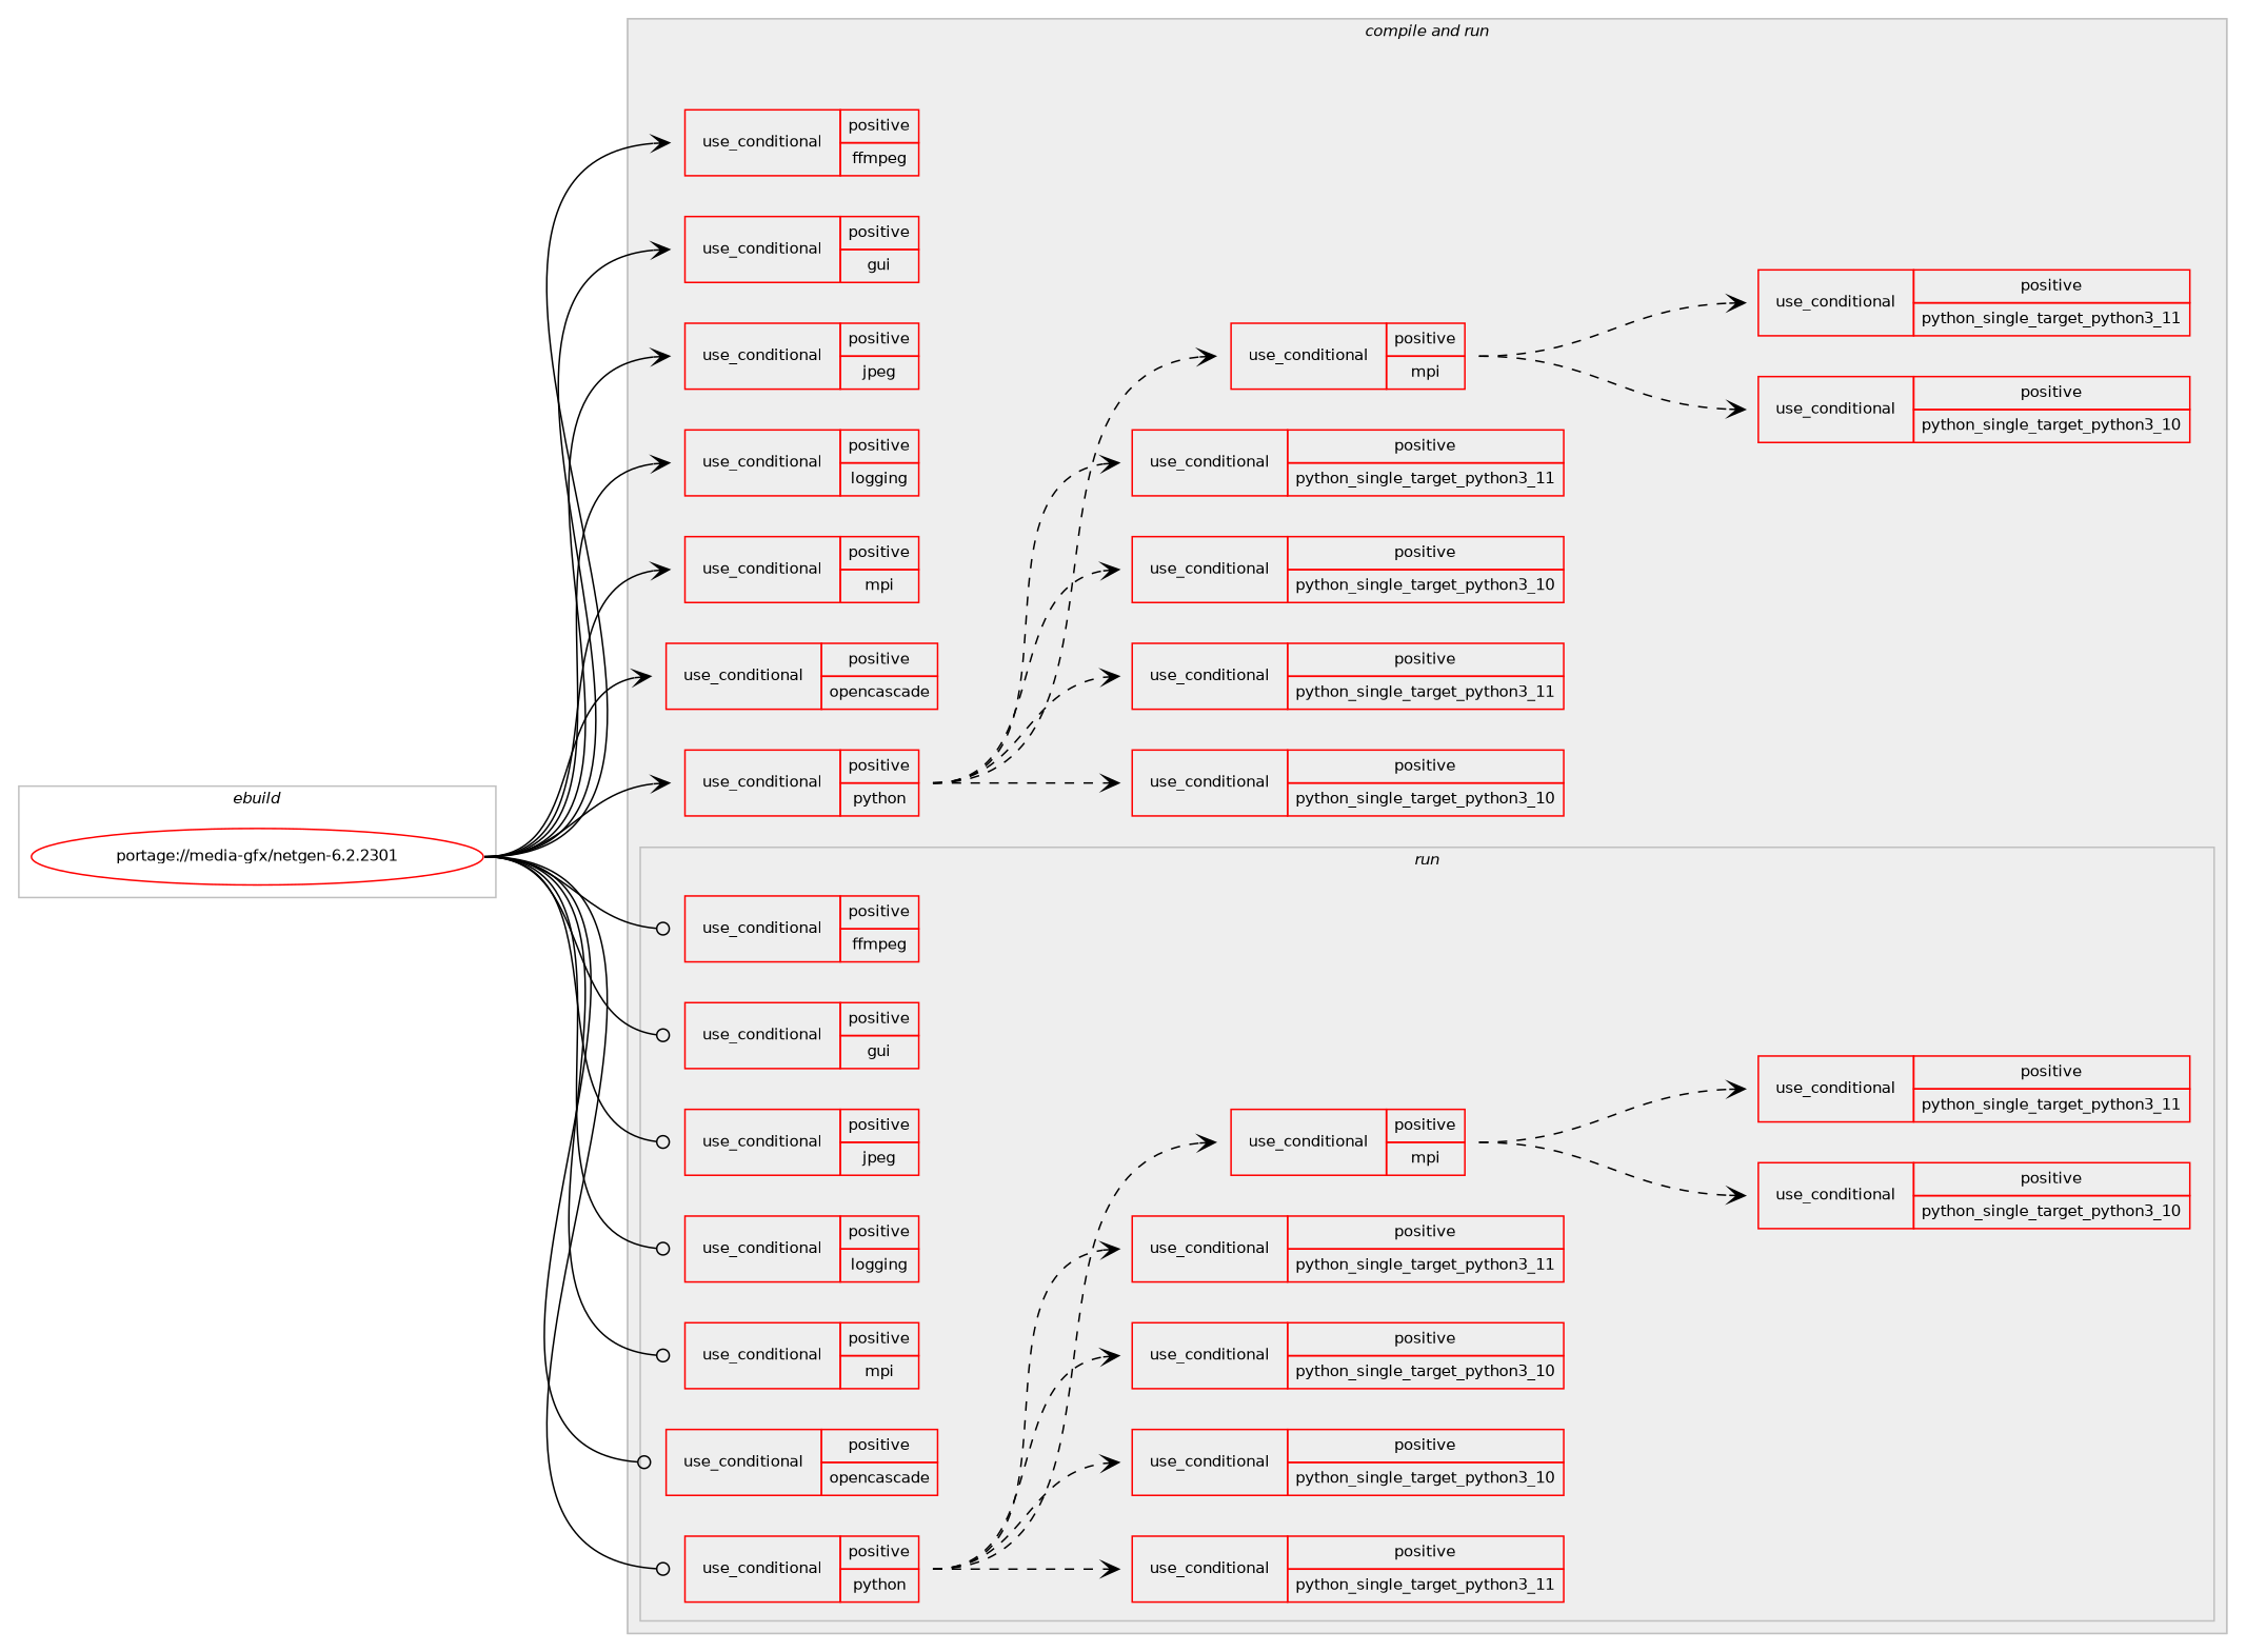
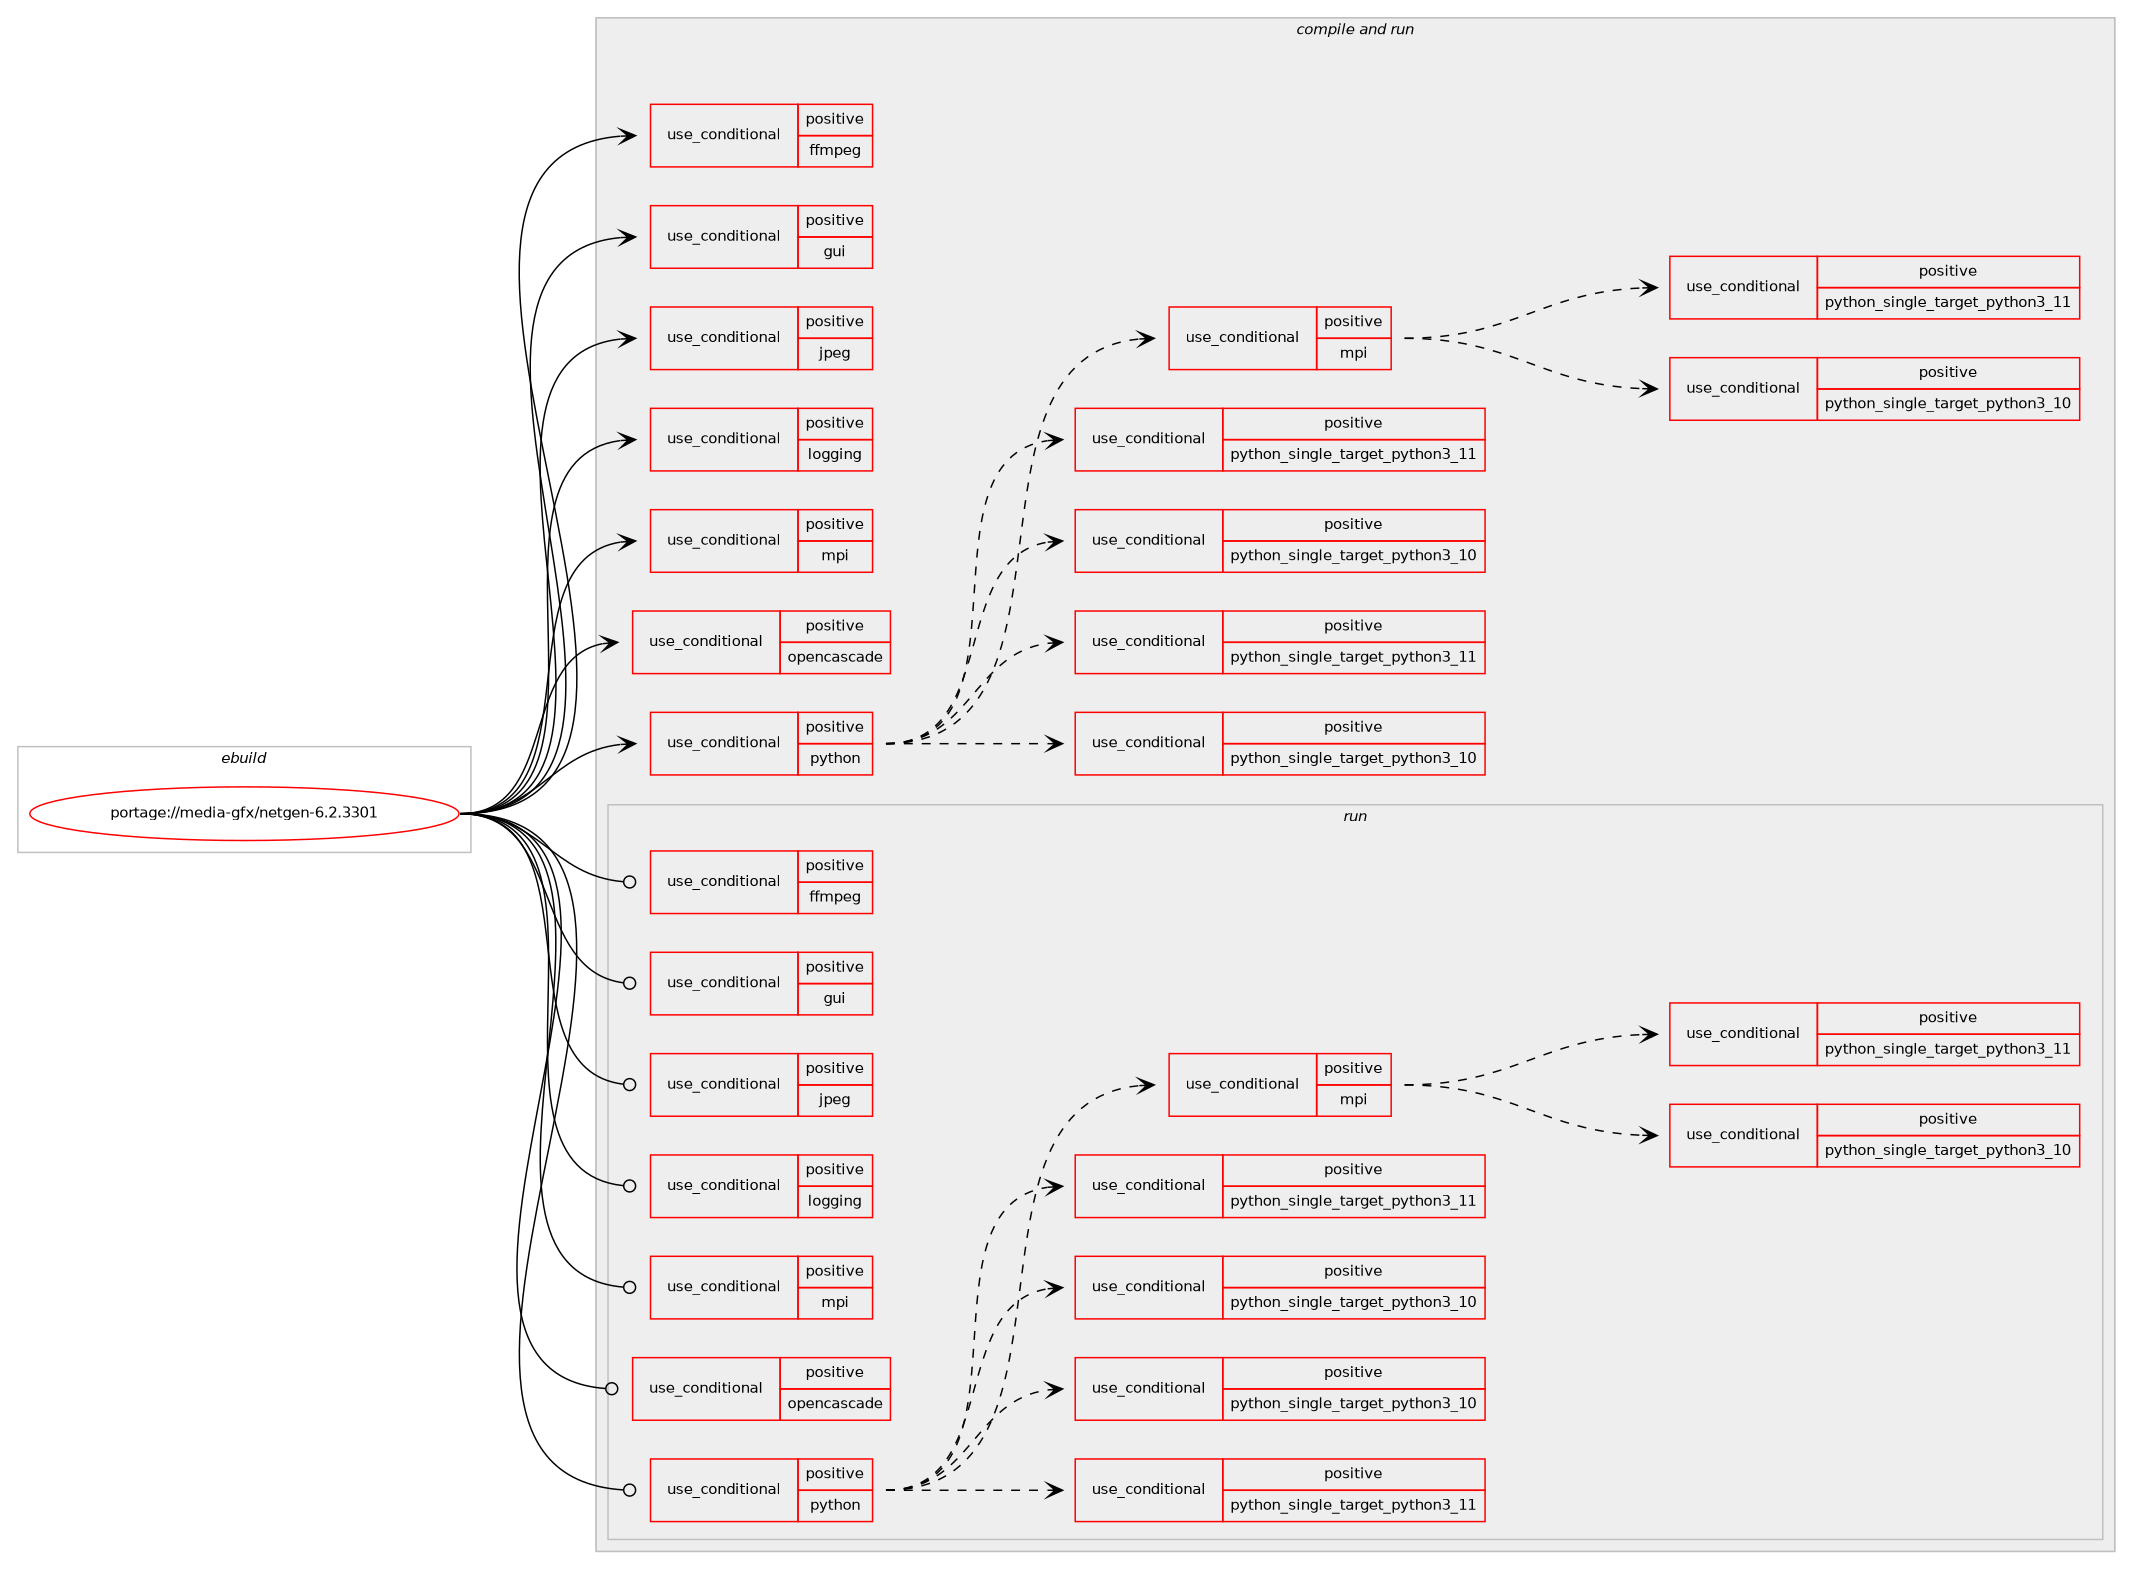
  digraph {
    compound=true
    concentrate=true
    fontname=Helvetica
    fontsize=10
    newrank=true
    rankdir=LR
    ranksep=1.5
    node [color=red fontname=Helvetica fontsize=10 shape=none]
    edge [arrowhead=vee headport=w style=solid tailport=e weight=20]
-   n1 [label="portage://media-gfx/netgen-6.2.2301" width=4 shape=""]
+   n1 [label="portage://media-gfx/netgen-6.2.3301" width=4 shape=""]
    n2 [label=<<TABLE BORDER="0" CELLBORDER="1" CELLSPACING="0" CELLPADDING="4"><TR><TD ROWSPAN="3" CELLPADDING="10">use_conditional</TD></TR><TR><TD>positive</TD></TR><TR><TD>ffmpeg</TD></TR></TABLE>>]
    n3 [label=<<TABLE BORDER="0" CELLBORDER="1" CELLSPACING="0" CELLPADDING="4"><TR><TD ROWSPAN="3" CELLPADDING="10">use_conditional</TD></TR><TR><TD>positive</TD></TR><TR><TD>gui</TD></TR></TABLE>>]
    n4 [label=<<TABLE BORDER="0" CELLBORDER="1" CELLSPACING="0" CELLPADDING="4"><TR><TD ROWSPAN="3" CELLPADDING="10">use_conditional</TD></TR><TR><TD>positive</TD></TR><TR><TD>jpeg</TD></TR></TABLE>>]
    n5 [label=<<TABLE BORDER="0" CELLBORDER="1" CELLSPACING="0" CELLPADDING="4"><TR><TD ROWSPAN="3" CELLPADDING="10">use_conditional</TD></TR><TR><TD>positive</TD></TR><TR><TD>logging</TD></TR></TABLE>>]
    n6 [label=<<TABLE BORDER="0" CELLBORDER="1" CELLSPACING="0" CELLPADDING="4"><TR><TD ROWSPAN="3" CELLPADDING="10">use_conditional</TD></TR><TR><TD>positive</TD></TR><TR><TD>mpi</TD></TR></TABLE>>]
    n7 [label=<<TABLE BORDER="0" CELLBORDER="1" CELLSPACING="0" CELLPADDING="4"><TR><TD ROWSPAN="3" CELLPADDING="10">use_conditional</TD></TR><TR><TD>positive</TD></TR><TR><TD>opencascade</TD></TR></TABLE>>]
    n8 [label=<<TABLE BORDER="0" CELLBORDER="1" CELLSPACING="0" CELLPADDING="4"><TR><TD ROWSPAN="3" CELLPADDING="10">use_conditional</TD></TR><TR><TD>positive</TD></TR><TR><TD>python_single_target_python3_10</TD></TR></TABLE>>]
    n9 [label=<<TABLE BORDER="0" CELLBORDER="1" CELLSPACING="0" CELLPADDING="4"><TR><TD ROWSPAN="3" CELLPADDING="10">use_conditional</TD></TR><TR><TD>positive</TD></TR><TR><TD>python_single_target_python3_11</TD></TR></TABLE>>]
    n10 [label=<<TABLE BORDER="0" CELLBORDER="1" CELLSPACING="0" CELLPADDING="4"><TR><TD ROWSPAN="3" CELLPADDING="10">use_conditional</TD></TR><TR><TD>positive</TD></TR><TR><TD>python_single_target_python3_10</TD></TR></TABLE>>]
    n11 [label=<<TABLE BORDER="0" CELLBORDER="1" CELLSPACING="0" CELLPADDING="4"><TR><TD ROWSPAN="3" CELLPADDING="10">use_conditional</TD></TR><TR><TD>positive</TD></TR><TR><TD>python_single_target_python3_11</TD></TR></TABLE>>]
    n12 [label=<<TABLE BORDER="0" CELLBORDER="1" CELLSPACING="0" CELLPADDING="4"><TR><TD ROWSPAN="3" CELLPADDING="10">use_conditional</TD></TR><TR><TD>positive</TD></TR><TR><TD>python_single_target_python3_10</TD></TR></TABLE>>]
    n13 [label=<<TABLE BORDER="0" CELLBORDER="1" CELLSPACING="0" CELLPADDING="4"><TR><TD ROWSPAN="3" CELLPADDING="10">use_conditional</TD></TR><TR><TD>positive</TD></TR><TR><TD>python_single_target_python3_11</TD></TR></TABLE>>]
    n14 [label=<<TABLE BORDER="0" CELLBORDER="1" CELLSPACING="0" CELLPADDING="4"><TR><TD ROWSPAN="3" CELLPADDING="10">use_conditional</TD></TR><TR><TD>positive</TD></TR><TR><TD>mpi</TD></TR></TABLE>>]
    n15 [label=<<TABLE BORDER="0" CELLBORDER="1" CELLSPACING="0" CELLPADDING="4"><TR><TD ROWSPAN="3" CELLPADDING="10">use_conditional</TD></TR><TR><TD>positive</TD></TR><TR><TD>python</TD></TR></TABLE>>]
    n16 [label=<<TABLE BORDER="0" CELLBORDER="1" CELLSPACING="0" CELLPADDING="4"><TR><TD ROWSPAN="3" CELLPADDING="10">use_conditional</TD></TR><TR><TD>positive</TD></TR><TR><TD>ffmpeg</TD></TR></TABLE>>]
    n17 [label=<<TABLE BORDER="0" CELLBORDER="1" CELLSPACING="0" CELLPADDING="4"><TR><TD ROWSPAN="3" CELLPADDING="10">use_conditional</TD></TR><TR><TD>positive</TD></TR><TR><TD>gui</TD></TR></TABLE>>]
    n18 [label=<<TABLE BORDER="0" CELLBORDER="1" CELLSPACING="0" CELLPADDING="4"><TR><TD ROWSPAN="3" CELLPADDING="10">use_conditional</TD></TR><TR><TD>positive</TD></TR><TR><TD>jpeg</TD></TR></TABLE>>]
    n19 [label=<<TABLE BORDER="0" CELLBORDER="1" CELLSPACING="0" CELLPADDING="4"><TR><TD ROWSPAN="3" CELLPADDING="10">use_conditional</TD></TR><TR><TD>positive</TD></TR><TR><TD>logging</TD></TR></TABLE>>]
    n20 [label=<<TABLE BORDER="0" CELLBORDER="1" CELLSPACING="0" CELLPADDING="4"><TR><TD ROWSPAN="3" CELLPADDING="10">use_conditional</TD></TR><TR><TD>positive</TD></TR><TR><TD>mpi</TD></TR></TABLE>>]
    n21 [label=<<TABLE BORDER="0" CELLBORDER="1" CELLSPACING="0" CELLPADDING="4"><TR><TD ROWSPAN="3" CELLPADDING="10">use_conditional</TD></TR><TR><TD>positive</TD></TR><TR><TD>opencascade</TD></TR></TABLE>>]
    n22 [label=<<TABLE BORDER="0" CELLBORDER="1" CELLSPACING="0" CELLPADDING="4"><TR><TD ROWSPAN="3" CELLPADDING="10">use_conditional</TD></TR><TR><TD>positive</TD></TR><TR><TD>python_single_target_python3_11</TD></TR></TABLE>>]
    n23 [label=<<TABLE BORDER="0" CELLBORDER="1" CELLSPACING="0" CELLPADDING="4"><TR><TD ROWSPAN="3" CELLPADDING="10">use_conditional</TD></TR><TR><TD>positive</TD></TR><TR><TD>python_single_target_python3_10</TD></TR></TABLE>>]
    n24 [label=<<TABLE BORDER="0" CELLBORDER="1" CELLSPACING="0" CELLPADDING="4"><TR><TD ROWSPAN="3" CELLPADDING="10">use_conditional</TD></TR><TR><TD>positive</TD></TR><TR><TD>python_single_target_python3_10</TD></TR></TABLE>>]
    n25 [label=<<TABLE BORDER="0" CELLBORDER="1" CELLSPACING="0" CELLPADDING="4"><TR><TD ROWSPAN="3" CELLPADDING="10">use_conditional</TD></TR><TR><TD>positive</TD></TR><TR><TD>python_single_target_python3_11</TD></TR></TABLE>>]
    n26 [label=<<TABLE BORDER="0" CELLBORDER="1" CELLSPACING="0" CELLPADDING="4"><TR><TD ROWSPAN="3" CELLPADDING="10">use_conditional</TD></TR><TR><TD>positive</TD></TR><TR><TD>python_single_target_python3_10</TD></TR></TABLE>>]
    n27 [label=<<TABLE BORDER="0" CELLBORDER="1" CELLSPACING="0" CELLPADDING="4"><TR><TD ROWSPAN="3" CELLPADDING="10">use_conditional</TD></TR><TR><TD>positive</TD></TR><TR><TD>python_single_target_python3_11</TD></TR></TABLE>>]
    n28 [label=<<TABLE BORDER="0" CELLBORDER="1" CELLSPACING="0" CELLPADDING="4"><TR><TD ROWSPAN="3" CELLPADDING="10">use_conditional</TD></TR><TR><TD>positive</TD></TR><TR><TD>mpi</TD></TR></TABLE>>]
    n29 [label=<<TABLE BORDER="0" CELLBORDER="1" CELLSPACING="0" CELLPADDING="4"><TR><TD ROWSPAN="3" CELLPADDING="10">use_conditional</TD></TR><TR><TD>positive</TD></TR><TR><TD>python</TD></TR></TABLE>>]
    subgraph cluster_1 {
      color=gray
      label=<<i>ebuild</i>>
      rank=same
      n1
    }
    subgraph cluster_2 {
      color=gray
      label=<<i>dependencies</i>>
      subgraph cluster_3 {
        color=gray
        fillcolor="#eeeeee"
        label=<<i>compile</i>>
        style=filled
        subgraph sub_4 {
          color=gray
          fillcolor="#eeeeee"
          label=<<i>compile</i>>
          style=filled
          n2
        }
        subgraph sub_5 {
          color=gray
          fillcolor="#eeeeee"
          label=<<i>compile</i>>
          style=filled
          n3
        }
        subgraph sub_6 {
          color=gray
          fillcolor="#eeeeee"
          label=<<i>compile</i>>
          style=filled
          n4
        }
        subgraph sub_7 {
          color=gray
          fillcolor="#eeeeee"
          label=<<i>compile</i>>
          style=filled
          n5
        }
        subgraph sub_8 {
          color=gray
          fillcolor="#eeeeee"
          label=<<i>compile</i>>
          style=filled
          n6
        }
        subgraph sub_9 {
          color=gray
          fillcolor="#eeeeee"
          label=<<i>compile</i>>
          style=filled
          n7
        }
        subgraph sub_10 {
          color=gray
          fillcolor="#eeeeee"
          label=<<i>compile</i>>
          style=filled
          n15
          subgraph sub_11 {
            color=gray
            fillcolor="#eeeeee"
            label=<<i>compile</i>>
            style=filled
            n8
          }
          subgraph sub_12 {
            color=gray
            fillcolor="#eeeeee"
            label=<<i>compile</i>>
            style=filled
            n9
          }
          subgraph sub_13 {
            color=gray
            fillcolor="#eeeeee"
            label=<<i>compile</i>>
            style=filled
            n10
          }
          subgraph sub_14 {
            color=gray
            fillcolor="#eeeeee"
            label=<<i>compile</i>>
            style=filled
            n11
          }
          subgraph sub_15 {
            color=gray
            fillcolor="#eeeeee"
            label=<<i>compile</i>>
            style=filled
            n14
            subgraph sub_16 {
              color=gray
              fillcolor="#eeeeee"
              label=<<i>compile</i>>
              style=filled
              n12
            }
            subgraph sub_17 {
              color=gray
              fillcolor="#eeeeee"
              label=<<i>compile</i>>
              style=filled
              n13
            }
          }
        }
      }
      subgraph cluster_18 {
        color=gray
        fillcolor="#eeeeee"
        label=<<i>compile and run</i>>
        style=filled
      }
      subgraph cluster_19 {
        color=gray
        fillcolor="#eeeeee"
        label=<<i>run</i>>
        style=filled
        subgraph sub_20 {
          color=gray
          fillcolor="#eeeeee"
          label=<<i>run</i>>
          style=filled
          n16
        }
        subgraph sub_21 {
          color=gray
          fillcolor="#eeeeee"
          label=<<i>run</i>>
          style=filled
          n17
        }
        subgraph sub_22 {
          color=gray
          fillcolor="#eeeeee"
          label=<<i>run</i>>
          style=filled
          n18
        }
        subgraph sub_23 {
          color=gray
          fillcolor="#eeeeee"
          label=<<i>run</i>>
          style=filled
          n19
        }
        subgraph sub_24 {
          color=gray
          fillcolor="#eeeeee"
          label=<<i>run</i>>
          style=filled
          n20
        }
        subgraph sub_25 {
          color=gray
          fillcolor="#eeeeee"
          label=<<i>run</i>>
          style=filled
          n21
        }
        subgraph sub_26 {
          color=gray
          fillcolor="#eeeeee"
          label=<<i>run</i>>
          style=filled
          n29
          subgraph sub_27 {
            color=gray
            fillcolor="#eeeeee"
            label=<<i>run</i>>
            style=filled
            n22
          }
          subgraph sub_28 {
            color=gray
            fillcolor="#eeeeee"
            label=<<i>run</i>>
            style=filled
            n23
          }
          subgraph sub_29 {
            color=gray
            fillcolor="#eeeeee"
            label=<<i>run</i>>
            style=filled
            n24
          }
          subgraph sub_30 {
            color=gray
            fillcolor="#eeeeee"
            label=<<i>run</i>>
            style=filled
            n25
          }
          subgraph sub_31 {
            color=gray
            fillcolor="#eeeeee"
            label=<<i>run</i>>
            style=filled
            n28
            subgraph sub_32 {
              color=gray
              fillcolor="#eeeeee"
              label=<<i>run</i>>
              style=filled
              n26
            }
            subgraph sub_33 {
              color=gray
              fillcolor="#eeeeee"
              label=<<i>run</i>>
              style=filled
              n27
            }
          }
        }
      }
    }
    subgraph cluster_34 {
      color=gray
      label=<<i>candidates</i>>
      rank=same
    }
    n1 -> n2
    n1 -> n3
    n1 -> n4
    n1 -> n5
    n1 -> n6
    n1 -> n7
    n1 -> n15
    n1 -> n16 [arrowhead=odot]
    n1 -> n17 [arrowhead=odot]
    n1 -> n18 [arrowhead=odot]
    n1 -> n19 [arrowhead=odot]
    n1 -> n20 [arrowhead=odot]
    n1 -> n21 [arrowhead=odot]
    n1 -> n29 [arrowhead=odot]
    n14 -> n12 [style=dashed]
    n14 -> n13 [style=dashed]
    n15 -> n8 [style=dashed]
    n15 -> n9 [style=dashed]
    n15 -> n10 [style=dashed]
    n15 -> n11 [style=dashed]
    n15 -> n14 [style=dashed]
    n28 -> n26 [style=dashed]
    n28 -> n27 [style=dashed]
    n29 -> n22 [style=dashed]
    n29 -> n23 [style=dashed]
    n29 -> n24 [style=dashed]
    n29 -> n25 [style=dashed]
    n29 -> n28 [style=dashed]
  }
